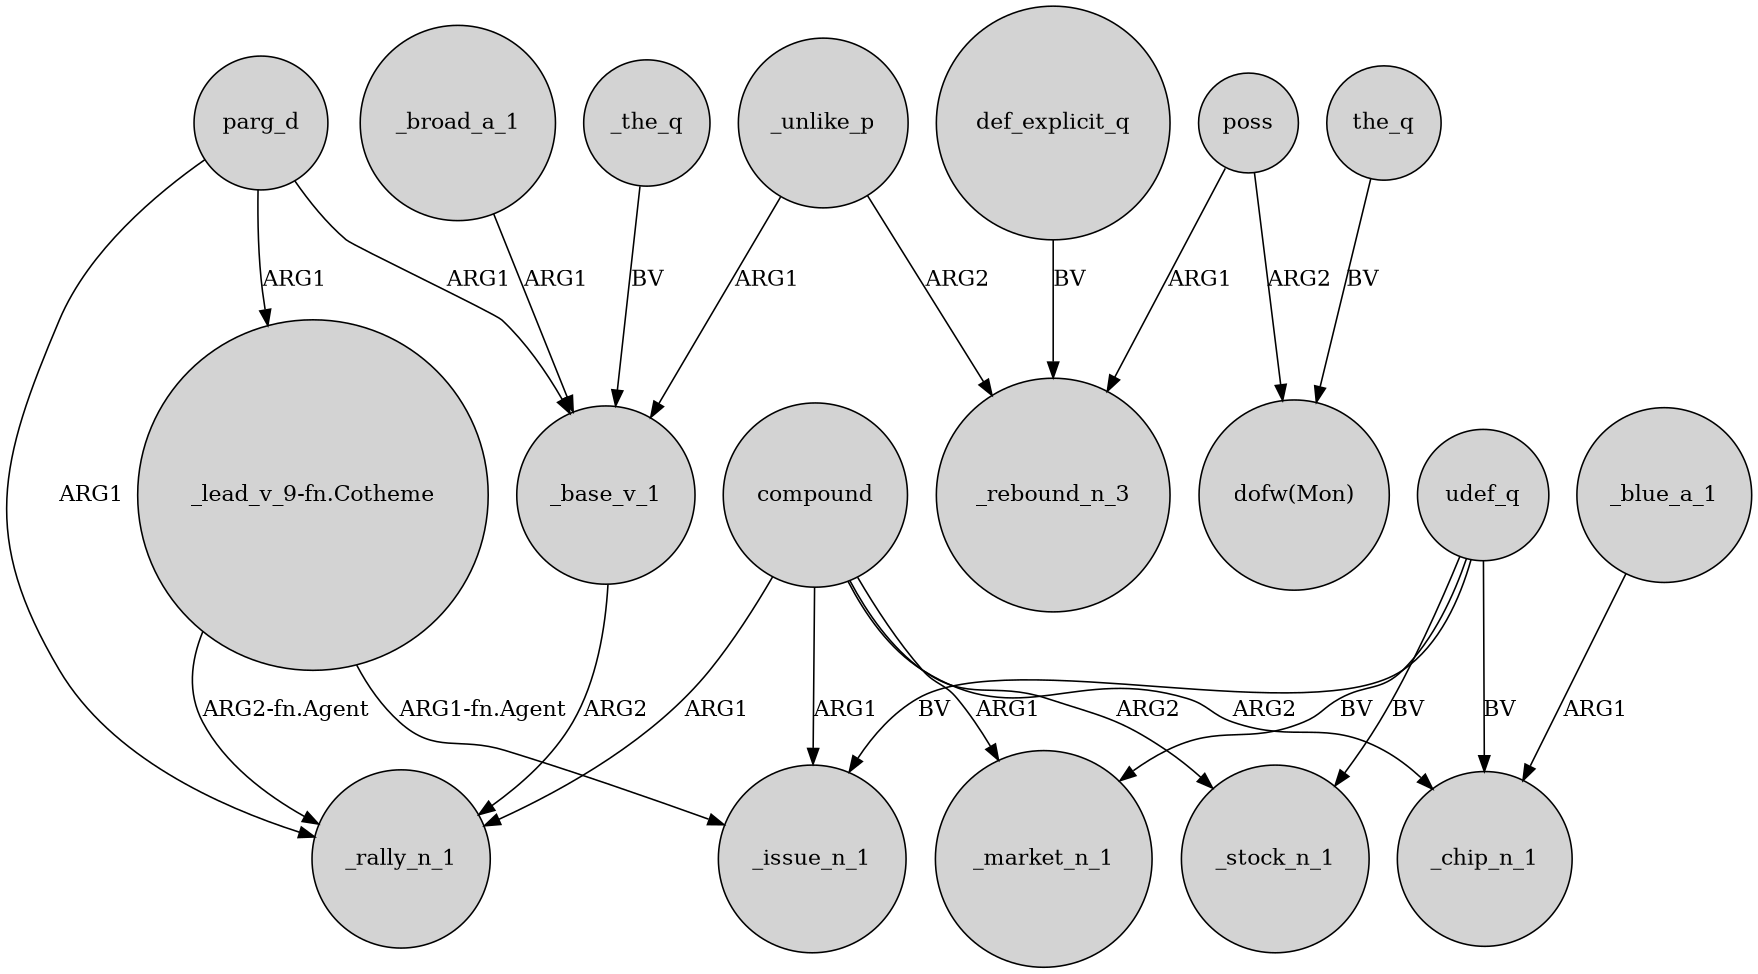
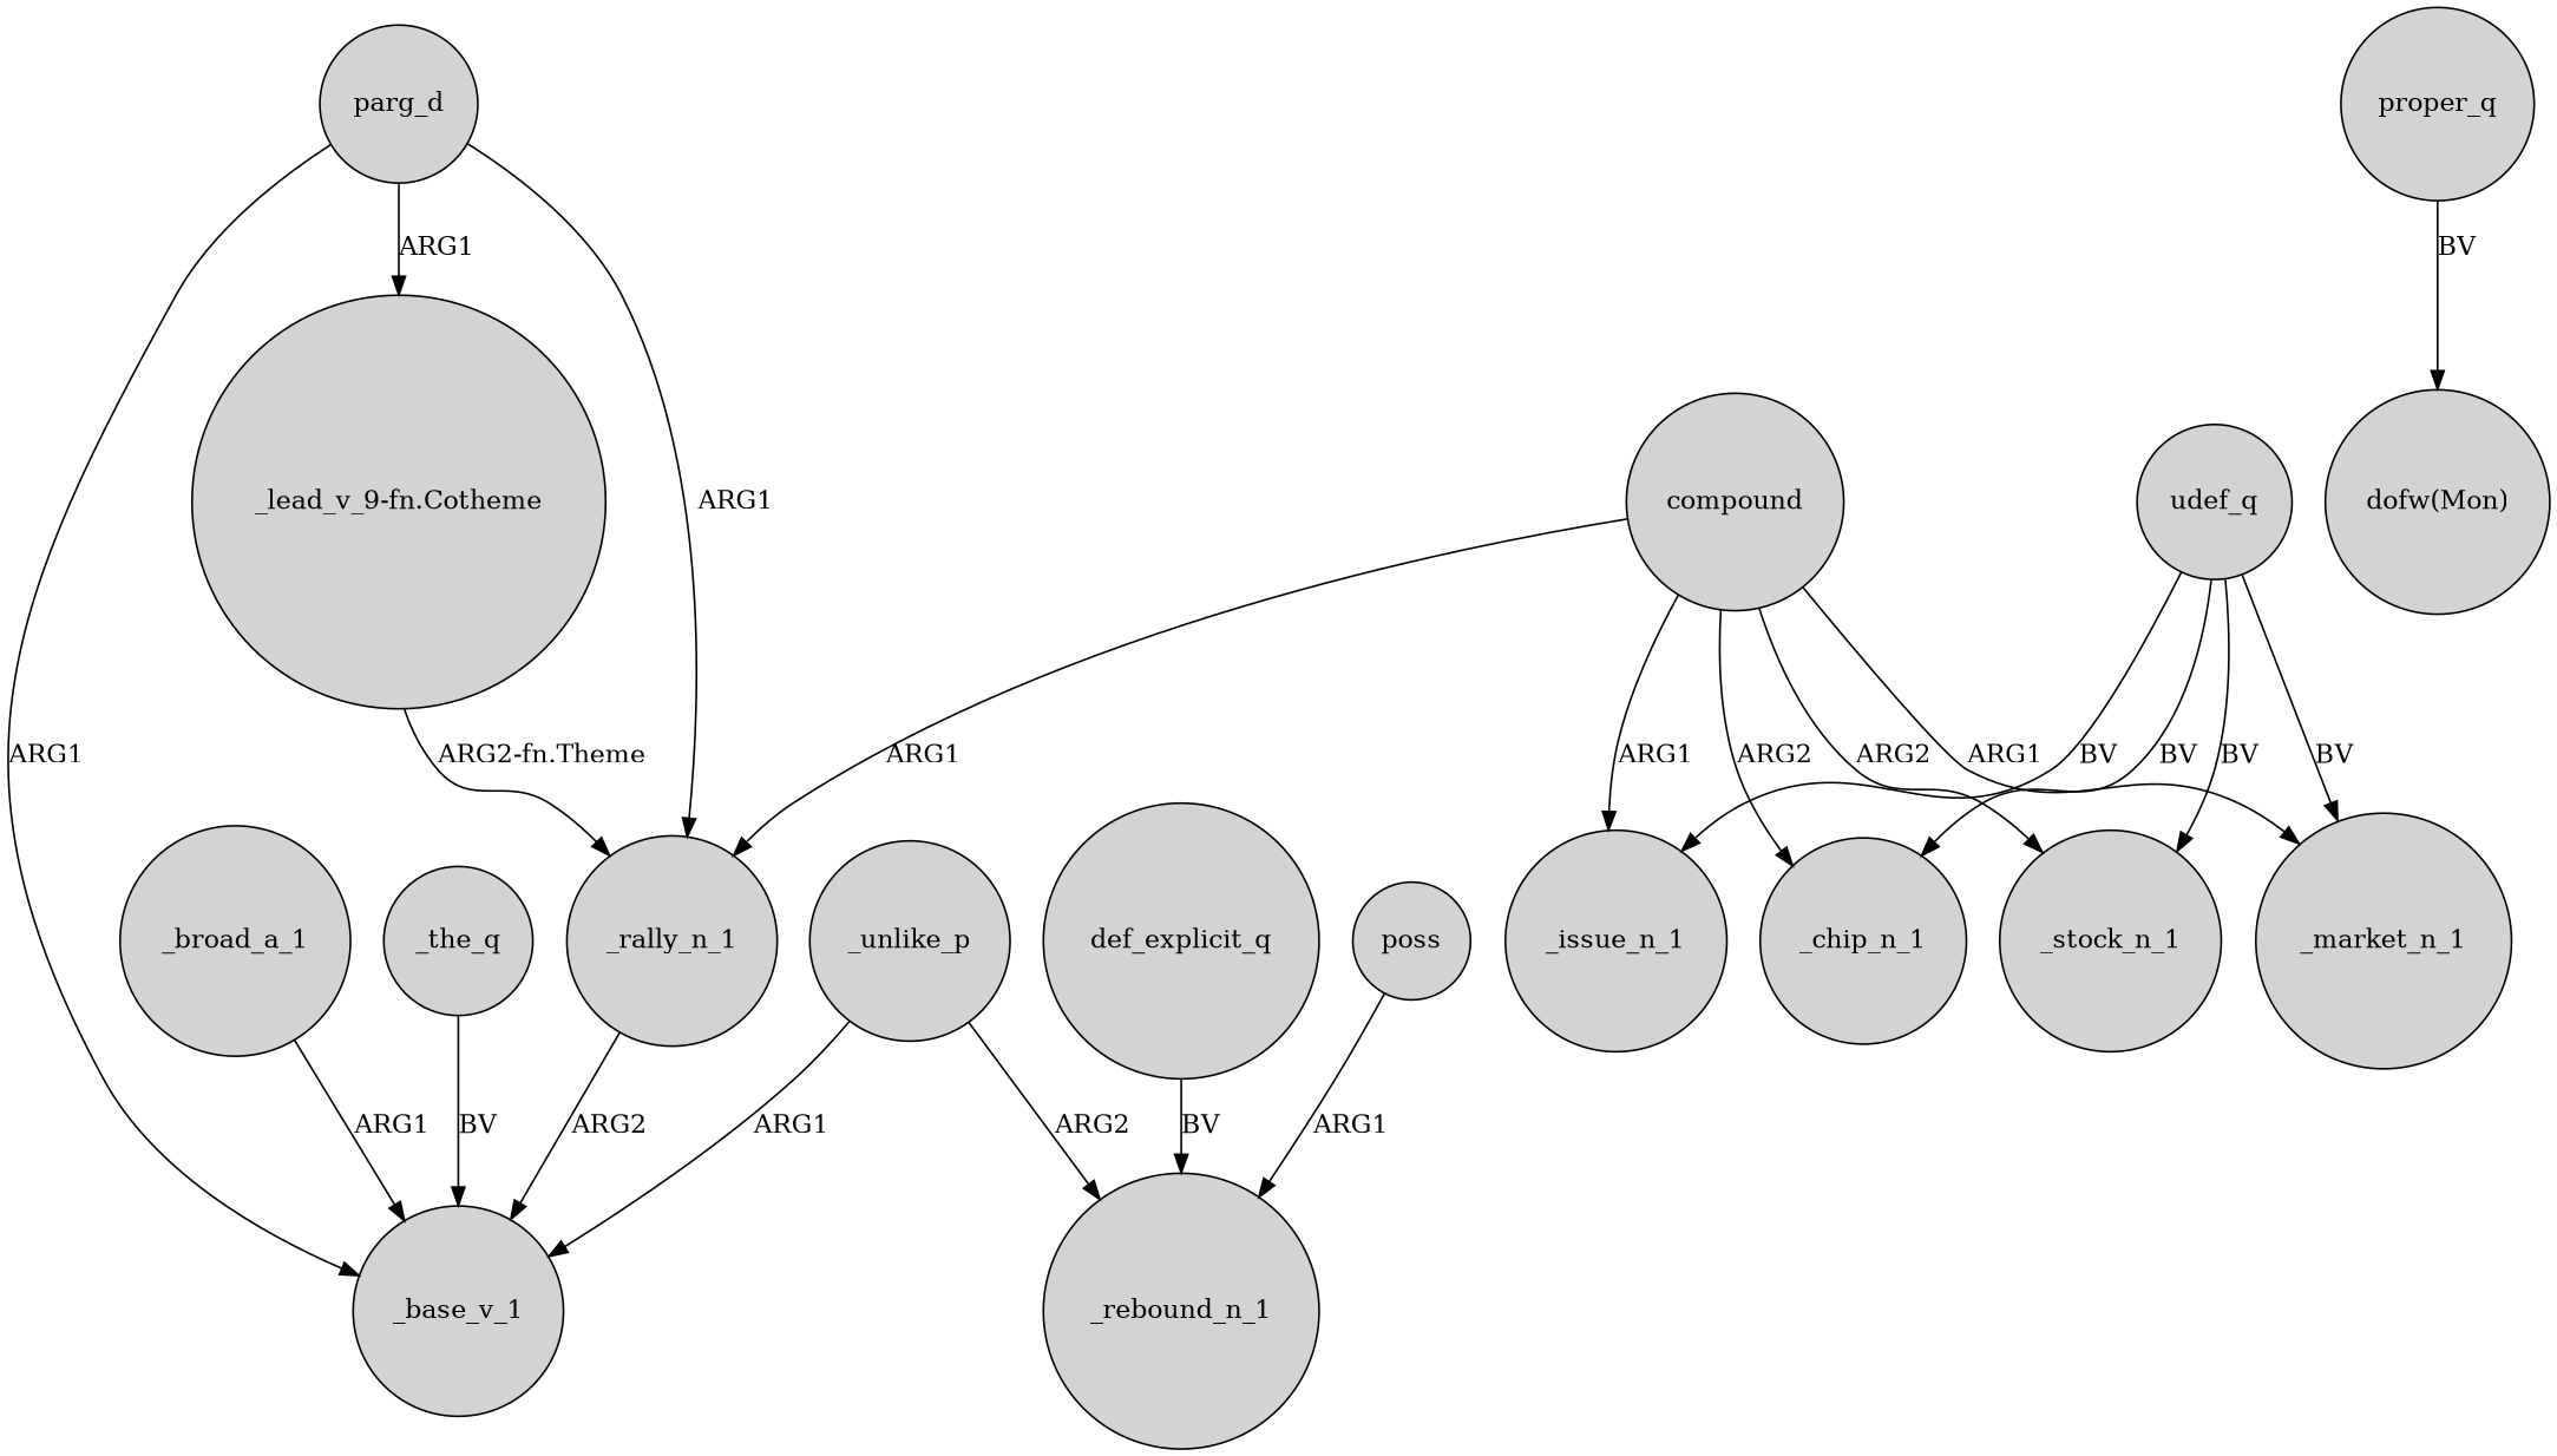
  digraph {
    node [shape=circle style=filled]
    n1 [label="_lead_v_9-fn.Cotheme"]
    parg_d
    _rally_n_1
    _base_v_1
    _issue_n_1
    udef_q
    _chip_n_1
    _market_n_1
    _stock_n_1
    compound
    poss
-   _rebound_n_1 [label=_rebound_n_3]
+   _rebound_n_1
    "dofw(Mon)"
-   proper_q [label=the_q]
+   proper_q
    _unlike_p
-   _blue_a_1
    def_explicit_q
    _broad_a_1
    _the_q
-   n1 -> _rally_n_1 [label="ARG2-fn.Agent"]
-   n1 -> _issue_n_1 [label="ARG1-fn.Agent"]
+   n1 -> _rally_n_1 [label="ARG2-fn.Theme"]
    parg_d -> n1 [label=ARG1]
    parg_d -> _rally_n_1 [label=ARG1]
    parg_d -> _base_v_1 [label=ARG1]
-   _base_v_1 -> _rally_n_1 [label=ARG2]
+   _rally_n_1 -> _base_v_1 [label=ARG2]
    udef_q -> _issue_n_1 [label=BV]
    udef_q -> _chip_n_1 [label=BV]
    udef_q -> _market_n_1 [label=BV]
    udef_q -> _stock_n_1 [label=BV]
    compound -> _rally_n_1 [label=ARG1]
    compound -> _issue_n_1 [label=ARG1]
    compound -> _chip_n_1 [label=ARG2]
    compound -> _market_n_1 [label=ARG1]
    compound -> _stock_n_1 [label=ARG2]
    poss -> _rebound_n_1 [label=ARG1]
-   poss -> "dofw(Mon)" [label=ARG2]
    proper_q -> "dofw(Mon)" [label=BV]
    _unlike_p -> _base_v_1 [label=ARG1]
    _unlike_p -> _rebound_n_1 [label=ARG2]
-   _blue_a_1 -> _chip_n_1 [label=ARG1]
    def_explicit_q -> _rebound_n_1 [label=BV]
    _broad_a_1 -> _base_v_1 [label=ARG1]
    _the_q -> _base_v_1 [label=BV]
  }
